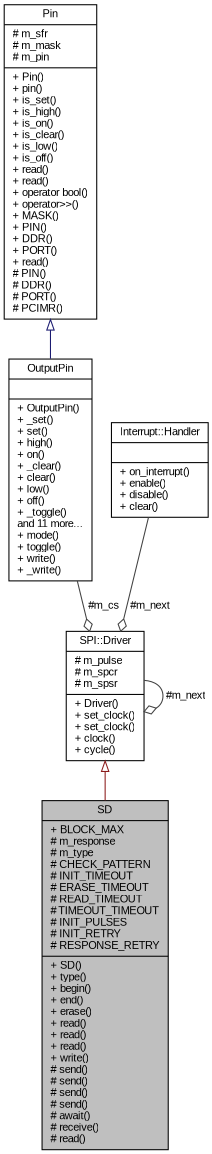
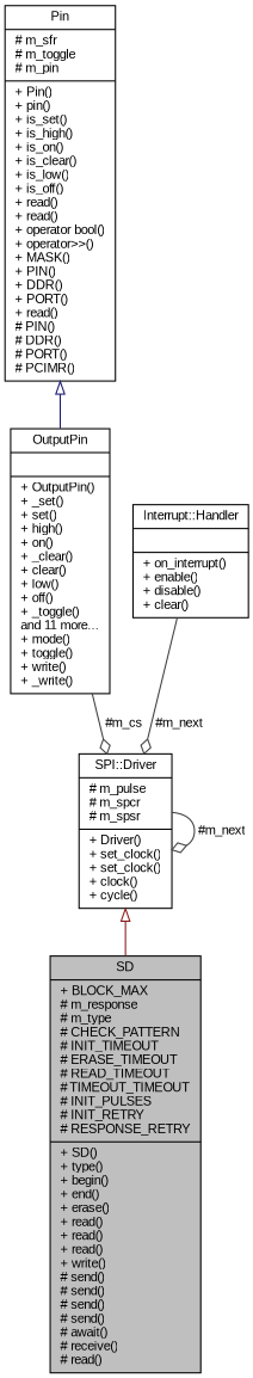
  digraph {
    fontname="Liberation Sans"
    node [color=black fillcolor=white fontname="Liberation Sans" fontsize=10 shape=record style=filled]
    edge [color=grey25 fontname="Liberation Sans" fontsize=10 labelfontname=Helvetica labelfontsize=10 style=solid arrowhead=odiamond]
    n1 [fillcolor=grey75 fontcolor=black height=0.2 label="{SD\n|+ BLOCK_MAX\l# m_response\l# m_type\l# CHECK_PATTERN\l# INIT_TIMEOUT\l# ERASE_TIMEOUT\l# READ_TIMEOUT\l# TIMEOUT_TIMEOUT\l# INIT_PULSES\l# INIT_RETRY\l# RESPONSE_RETRY\l|+ SD()\l+ type()\l+ begin()\l+ end()\l+ erase()\l+ read()\l+ read()\l+ read()\l+ write()\l# send()\l# send()\l# send()\l# send()\l# await()\l# receive()\l# read()\l}" width=0.4]
    n2 [height=0.2 label="{SPI::Driver\n|# m_pulse\l# m_spcr\l# m_spsr\l|+ Driver()\l+ set_clock()\l+ set_clock()\l+ clock()\l+ cycle()\l}" width=0.4]
    n3 [height=0.2 label="{OutputPin\n||+ OutputPin()\l+ _set()\l+ set()\l+ high()\l+ on()\l+ _clear()\l+ clear()\l+ low()\l+ off()\l+ _toggle()\land 11 more...\l+ mode()\l+ toggle()\l+ write()\l+ _write()\l}" width=0.4]
-   n4 [height=0.2 label="{Pin\n|# m_sfr\l# m_mask\l# m_pin\l|+ Pin()\l+ pin()\l+ is_set()\l+ is_high()\l+ is_on()\l+ is_clear()\l+ is_low()\l+ is_off()\l+ read()\l+ read()\l+ operator bool()\l+ operator\>\>()\l+ MASK()\l+ PIN()\l+ DDR()\l+ PORT()\l+ read()\l# PIN()\l# DDR()\l# PORT()\l# PCIMR()\l}" width=0.4]
+   n4 [height=0.2 label="{Pin\n|# m_sfr\l# m_toggle\l# m_pin\l|+ Pin()\l+ pin()\l+ is_set()\l+ is_high()\l+ is_on()\l+ is_clear()\l+ is_low()\l+ is_off()\l+ read()\l+ read()\l+ operator bool()\l+ operator\>\>()\l+ MASK()\l+ PIN()\l+ DDR()\l+ PORT()\l+ read()\l# PIN()\l# DDR()\l# PORT()\l# PCIMR()\l}" width=0.4]
    n5 [height=0.2 label="{Interrupt::Handler\n||+ on_interrupt()\l+ enable()\l+ disable()\l+ clear()\l}" width=0.4]
    n2 -> n1 [arrowtail=onormal color=firebrick4 dir=back arrowhead=""]
    n2 -> n2 [label=" #m_next"]
    n3 -> n2 [label=" #m_cs"]
    n4 -> n3 [arrowtail=onormal color=midnightblue dir=back arrowhead=""]
    n5 -> n2 [label=" #m_next"]
  }
